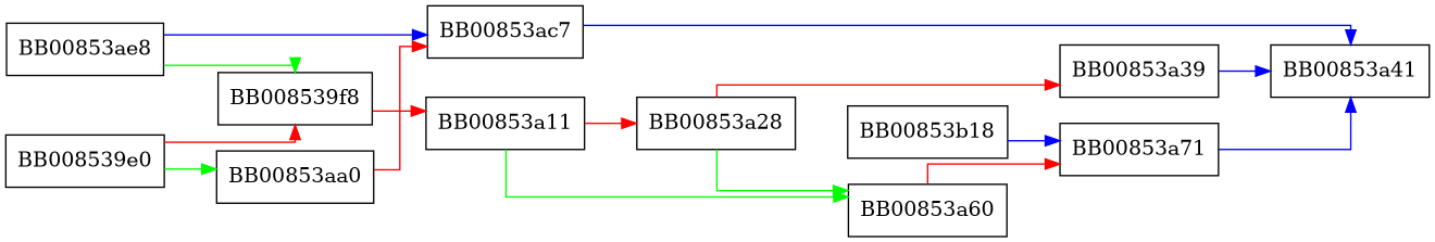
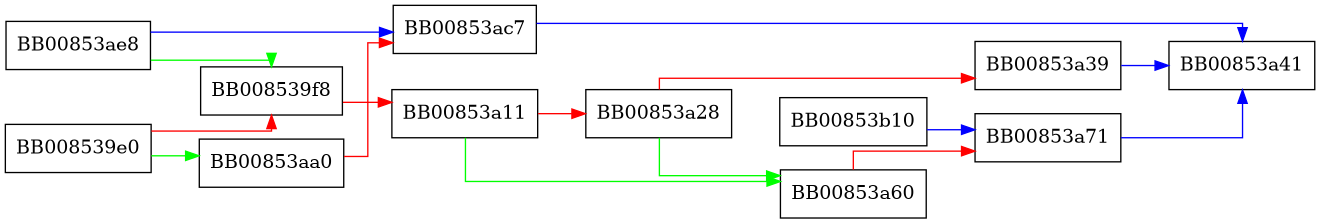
  digraph {
    rankdir=LR
    splines=ortho
    node [shape=box]
    edge [color=red]
    BB008539e0
    BB00853aa0
    BB008539f8
    BB00853ac7
    BB00853a11
    BB00853a41
    BB00853ae8
    BB00853a28
    BB00853a60
-   BB00853b10 [label=BB00853b18]
+   BB00853b10
    BB00853a71
    BB00853a39
    BB008539e0 -> BB00853aa0 [color=green]
    BB008539e0 -> BB008539f8
    BB00853aa0 -> BB00853ac7
    BB008539f8 -> BB00853a11
    BB00853ac7 -> BB00853a41 [color=blue]
    BB00853a11 -> BB00853a28
    BB00853a11 -> BB00853a60 [color=green]
    BB00853ae8 -> BB008539f8 [color=green]
    BB00853ae8 -> BB00853ac7 [color=blue]
    BB00853a28 -> BB00853a60 [color=green]
    BB00853a28 -> BB00853a39
    BB00853a60 -> BB00853a71
    BB00853b10 -> BB00853a71 [color=blue]
    BB00853a71 -> BB00853a41 [color=blue]
    BB00853a39 -> BB00853a41 [color=blue]
  }
